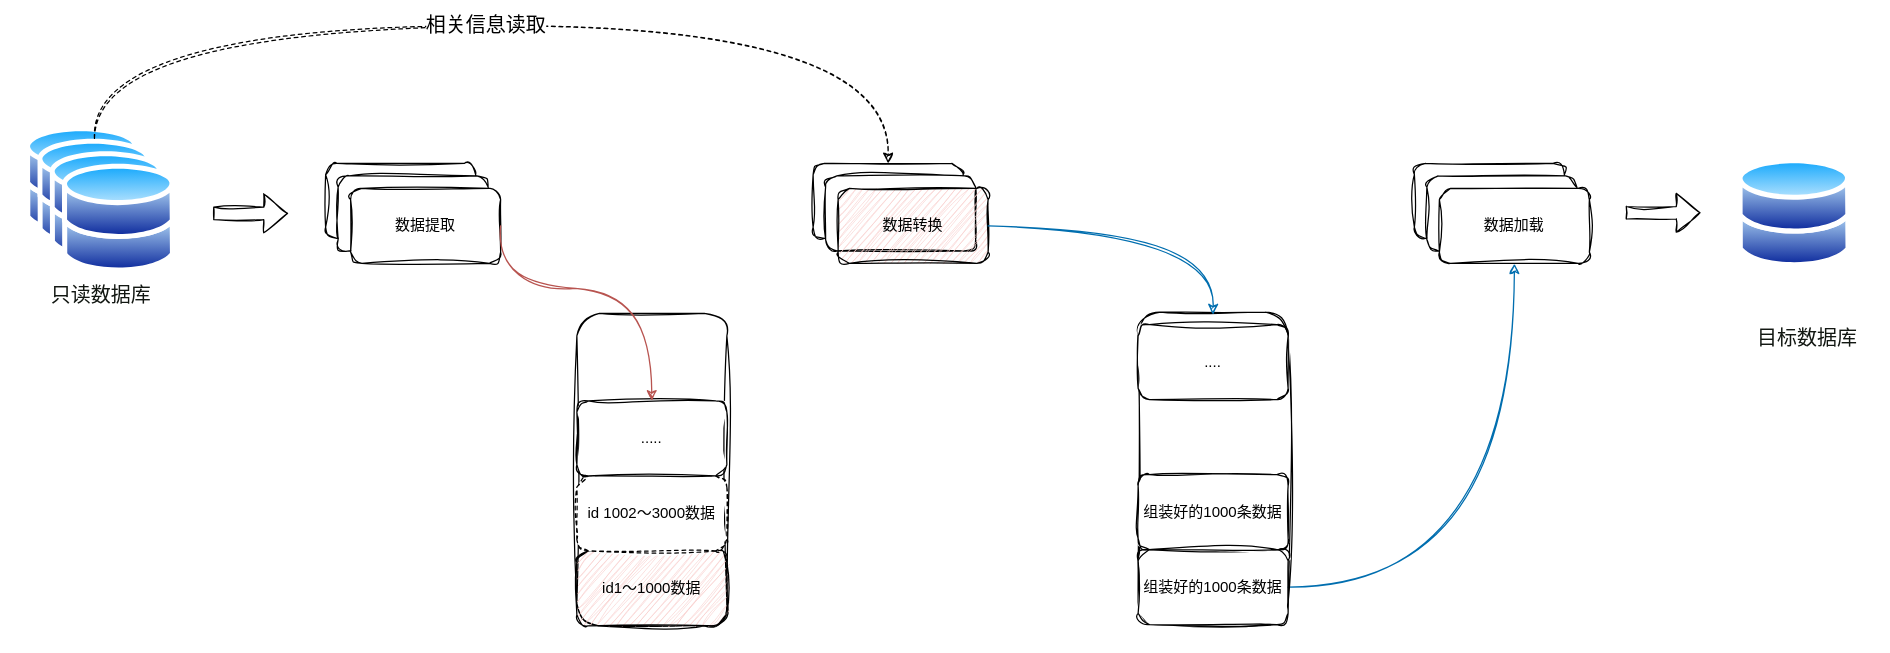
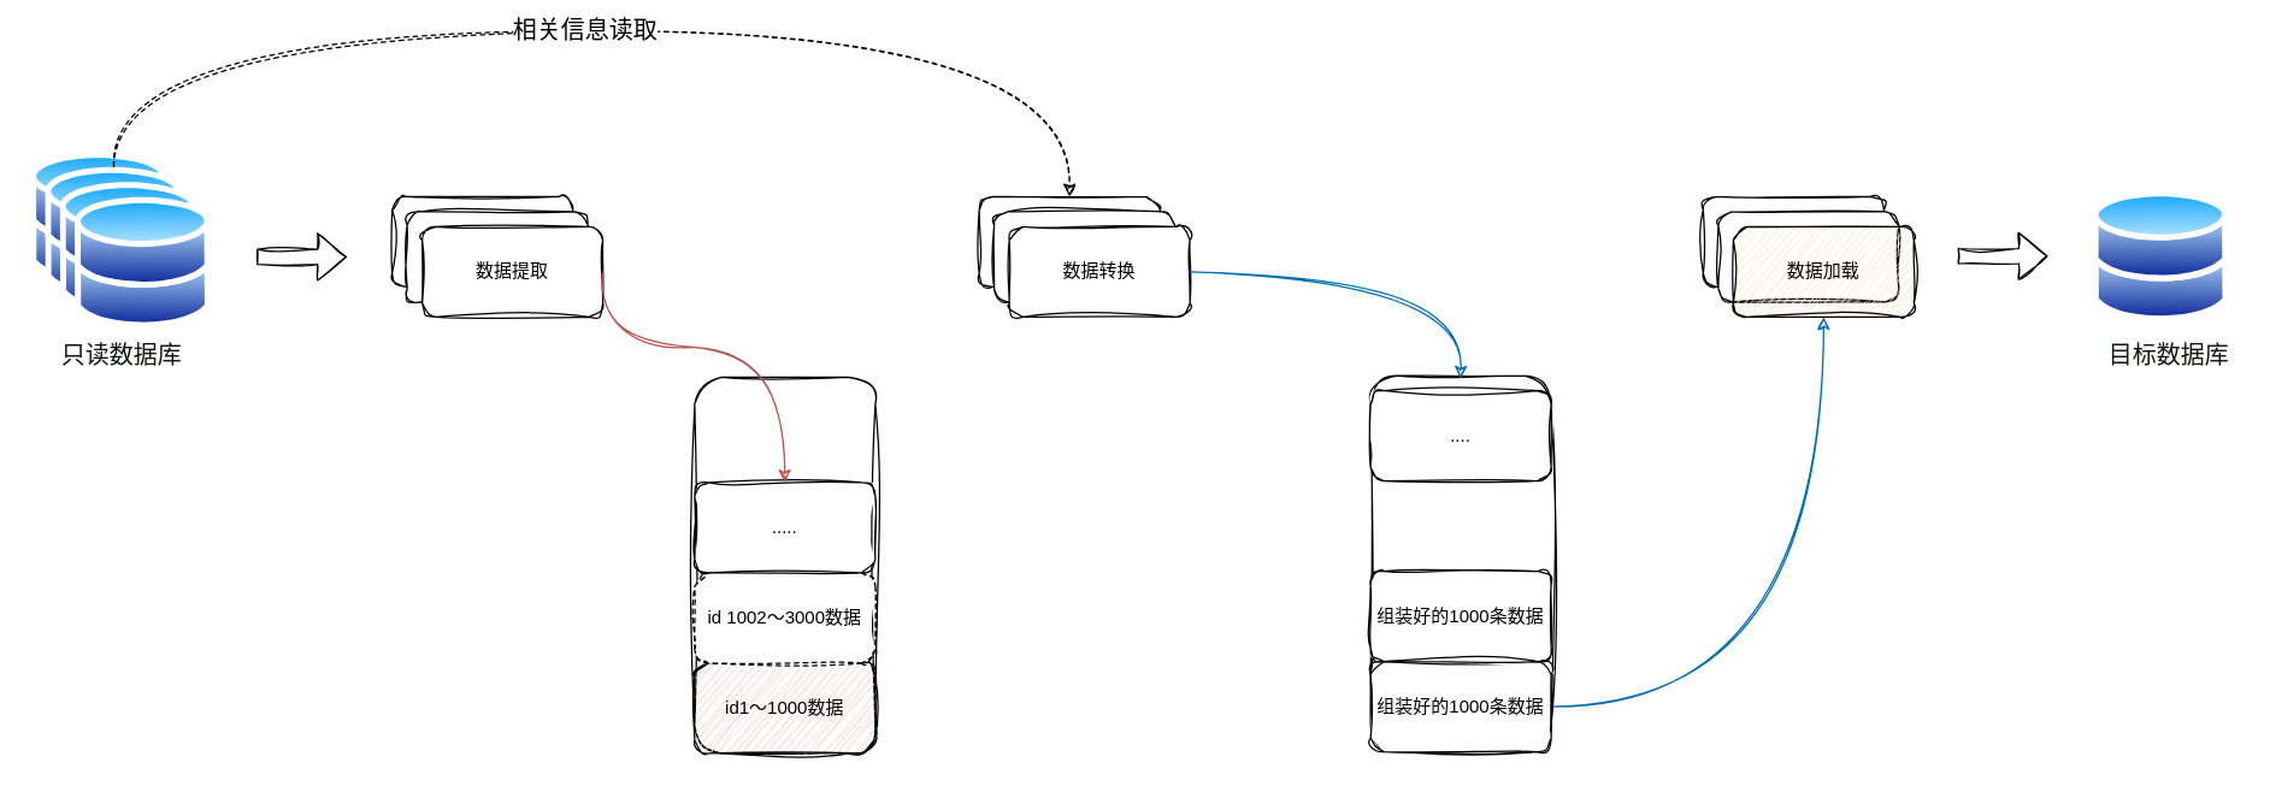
  <mxCell id="0" />
  <mxCell id="1" parent="0" />
  <mxCell id="2" value="" style="group;sketch=1;curveFitting=1;jiggle=2;" parent="1" vertex="1" connectable="0"><mxGeometry x="20" y="100" width="120" height="120" as="geometry" /></mxCell>
  <mxCell id="3" value="" style="aspect=fixed;perimeter=ellipsePerimeter;html=1;align=center;shadow=0;dashed=0;spacingTop=3;image;image=img/lib/active_directory/databases.svg;sketch=1;curveFitting=1;jiggle=2;" parent="2" vertex="1"><mxGeometry width="90.453" height="88.641" as="geometry" /></mxCell>
  <mxCell id="4" value="" style="aspect=fixed;perimeter=ellipsePerimeter;html=1;align=center;shadow=0;dashed=0;spacingTop=3;image;image=img/lib/active_directory/databases.svg;sketch=1;curveFitting=1;jiggle=2;" parent="2" vertex="1"><mxGeometry x="9.849" y="10" width="90.453" height="88.641" as="geometry" /></mxCell>
  <mxCell id="5" value="" style="aspect=fixed;perimeter=ellipsePerimeter;html=1;align=center;shadow=0;dashed=0;spacingTop=3;image;image=img/lib/active_directory/databases.svg;sketch=1;curveFitting=1;jiggle=2;" parent="2" vertex="1"><mxGeometry x="19.698" y="20" width="90.453" height="88.641" as="geometry" /></mxCell>
  <mxCell id="6" value="" style="aspect=fixed;perimeter=ellipsePerimeter;html=1;align=center;shadow=0;dashed=0;spacingTop=3;image;image=img/lib/active_directory/databases.svg;sketch=1;curveFitting=1;jiggle=2;" parent="2" vertex="1"><mxGeometry x="29.547" y="30" width="90.453" height="88.641" as="geometry" /></mxCell>
  <mxCell id="7" value="" style="group;sketch=1;curveFitting=1;jiggle=2;" parent="1" vertex="1" connectable="0"><mxGeometry x="260" y="130" width="140" height="80" as="geometry" /></mxCell>
  <mxCell id="8" value="" style="rounded=1;whiteSpace=wrap;html=1;sketch=1;curveFitting=1;jiggle=2;" parent="7" vertex="1"><mxGeometry width="120" height="60" as="geometry" /></mxCell>
  <mxCell id="9" value="" style="rounded=1;whiteSpace=wrap;html=1;sketch=1;curveFitting=1;jiggle=2;" parent="7" vertex="1"><mxGeometry x="10" y="10" width="120" height="60" as="geometry" /></mxCell>
  <mxCell id="10" value="数据提取" style="rounded=1;whiteSpace=wrap;html=1;sketch=1;curveFitting=1;jiggle=2;" parent="7" vertex="1"><mxGeometry x="20" y="20" width="120" height="60" as="geometry" /></mxCell>
  <mxCell id="11" value="" style="shape=flexArrow;endArrow=classic;html=1;sketch=1;curveFitting=1;jiggle=2;" parent="1" edge="1"><mxGeometry width="50" height="50" relative="1" as="geometry"><mxPoint x="170" y="170" as="sourcePoint" /><mxPoint x="230" y="170" as="targetPoint" /></mxGeometry></mxCell>
  <mxCell id="12" value="" style="rounded=1;whiteSpace=wrap;html=1;sketch=1;curveFitting=1;jiggle=2;" parent="1" vertex="1"><mxGeometry x="461" y="250" width="120" height="250" as="geometry" /></mxCell>
  <mxCell id="13" value="id1～1000数据" style="rounded=1;whiteSpace=wrap;html=1;sketch=1;curveFitting=1;jiggle=2;fillColor=#f8cecc;" parent="1" vertex="1"><mxGeometry x="461" y="440" width="120" height="60" as="geometry" /></mxCell>
  <mxCell id="14" value="id 1002～3000数据" style="rounded=1;whiteSpace=wrap;html=1;sketch=1;curveFitting=1;jiggle=2;dashed=1;" parent="1" vertex="1"><mxGeometry x="461" y="380" width="120" height="60" as="geometry" /></mxCell>
  <mxCell id="15" value="....." style="rounded=1;whiteSpace=wrap;html=1;sketch=1;curveFitting=1;jiggle=2;" parent="1" vertex="1"><mxGeometry x="461" y="320" width="120" height="60" as="geometry" /></mxCell>
  <mxCell id="16" value="" style="group;sketch=1;curveFitting=1;jiggle=2;" parent="1" vertex="1" connectable="0"><mxGeometry x="650" y="130" width="140" height="80" as="geometry" /></mxCell>
  <mxCell id="17" value="" style="rounded=1;whiteSpace=wrap;html=1;sketch=1;curveFitting=1;jiggle=2;" parent="16" vertex="1"><mxGeometry width="120" height="60" as="geometry" /></mxCell>
  <mxCell id="18" value="" style="rounded=1;whiteSpace=wrap;html=1;sketch=1;curveFitting=1;jiggle=2;" parent="16" vertex="1"><mxGeometry x="10" y="10" width="120" height="60" as="geometry" /></mxCell>
- <mxCell id="19" value="数据转换" style="rounded=1;whiteSpace=wrap;html=1;sketch=1;curveFitting=1;jiggle=2;fillColor=#f8cecc;" parent="16" vertex="1"><mxGeometry x="20" y="20" width="120" height="60" as="geometry" /></mxCell>
+ <mxCell id="19" value="数据转换" style="rounded=1;whiteSpace=wrap;html=1;sketch=1;curveFitting=1;jiggle=2;" parent="16" vertex="1"><mxGeometry x="20" y="20" width="120" height="60" as="geometry" /></mxCell>
  <mxCell id="20" style="edgeStyle=orthogonalEdgeStyle;html=1;exitX=1;exitY=0.5;exitDx=0;exitDy=0;entryX=0.5;entryY=0;entryDx=0;entryDy=0;curved=1;fillColor=#f8cecc;strokeColor=#b85450;sketch=1;curveFitting=1;jiggle=2;" parent="1" source="10" target="15" edge="1"><mxGeometry relative="1" as="geometry"><Array as="points"><mxPoint x="400" y="230" /><mxPoint x="520" y="230" /></Array></mxGeometry></mxCell>
  <mxCell id="21" style="edgeStyle=orthogonalEdgeStyle;curved=1;html=1;entryX=0.5;entryY=1;entryDx=0;entryDy=0;fontSize=16;fillColor=#1ba1e2;strokeColor=#006EAF;sketch=1;curveFitting=1;jiggle=2;" parent="1" source="34" target="27" edge="1"><mxGeometry relative="1" as="geometry" /></mxCell>
  <mxCell id="22" style="edgeStyle=orthogonalEdgeStyle;curved=1;html=1;entryX=0.5;entryY=0;entryDx=0;entryDy=0;dashed=1;sketch=1;curveFitting=1;jiggle=2;" parent="1" source="4" target="17" edge="1"><mxGeometry relative="1" as="geometry"><Array as="points"><mxPoint x="75" y="20" /><mxPoint x="710" y="20" /></Array></mxGeometry></mxCell>
  <mxCell id="23" value="&lt;font style=&quot;font-size: 16px;&quot;&gt;相关信息读取&lt;/font&gt;" style="edgeLabel;html=1;align=center;verticalAlign=middle;resizable=0;points=[];sketch=1;curveFitting=1;jiggle=2;" parent="22" vertex="1" connectable="0"><mxGeometry x="-0.037" y="2" relative="1" as="geometry"><mxPoint as="offset" /></mxGeometry></mxCell>
  <mxCell id="24" value="" style="group;sketch=1;curveFitting=1;jiggle=2;" parent="1" vertex="1" connectable="0"><mxGeometry x="1131" y="130" width="140" height="80" as="geometry" /></mxCell>
  <mxCell id="25" value="" style="rounded=1;whiteSpace=wrap;html=1;sketch=1;curveFitting=1;jiggle=2;" parent="24" vertex="1"><mxGeometry width="120" height="60" as="geometry" /></mxCell>
  <mxCell id="26" value="" style="rounded=1;whiteSpace=wrap;html=1;sketch=1;curveFitting=1;jiggle=2;" parent="24" vertex="1"><mxGeometry x="10" y="10" width="120" height="60" as="geometry" /></mxCell>
- <mxCell id="27" value="数据加载" style="rounded=1;whiteSpace=wrap;html=1;sketch=1;curveFitting=1;jiggle=2;" parent="24" vertex="1"><mxGeometry x="20" y="20" width="120" height="60" as="geometry" /></mxCell>
+ <mxCell id="27" value="数据加载" style="rounded=1;whiteSpace=wrap;html=1;sketch=1;curveFitting=1;jiggle=2;fillColor=#ffe6cc;" parent="24" vertex="1"><mxGeometry x="20" y="20" width="120" height="60" as="geometry" /></mxCell>
  <mxCell id="28" value="" style="aspect=fixed;perimeter=ellipsePerimeter;html=1;align=center;shadow=0;dashed=0;spacingTop=3;image;image=img/lib/active_directory/databases.svg;imageBackground=default;sketch=1;curveFitting=1;jiggle=2;" parent="1" vertex="1"><mxGeometry x="1389.997" y="125.68" width="90.453" height="88.641" as="geometry" /></mxCell>
  <mxCell id="29" value="" style="shape=flexArrow;endArrow=classic;html=1;sketch=1;curveFitting=1;jiggle=2;" parent="1" edge="1"><mxGeometry width="50" height="50" relative="1" as="geometry"><mxPoint x="1300" y="169.5" as="sourcePoint" /><mxPoint x="1360" y="169.5" as="targetPoint" /></mxGeometry></mxCell>
  <mxCell id="30" value="只读数据库" style="text;html=1;align=center;verticalAlign=middle;resizable=0;points=[];autosize=1;fontSize=16;labelBackgroundColor=none;labelBorderColor=none;fontColor=#121712;sketch=1;curveFitting=1;jiggle=2;" parent="1" vertex="1"><mxGeometry y="220" width="100" height="30" as="geometry" x="30" /></mxCell>
- <mxCell id="31" value="目标数据库" style="text;html=1;align=center;verticalAlign=middle;resizable=0;points=[];autosize=1;fontSize=16;labelBackgroundColor=none;labelBorderColor=none;fontColor=#121712;sketch=1;curveFitting=1;jiggle=2;" parent="1" vertex="1"><mxGeometry x="1395" y="255" width="100" height="30" as="geometry" /></mxCell>
+ <mxCell id="31" value="目标数据库" style="text;html=1;align=center;verticalAlign=middle;resizable=0;points=[];autosize=1;fontSize=16;labelBackgroundColor=none;labelBorderColor=none;fontColor=#121712;sketch=1;curveFitting=1;jiggle=2;" parent="1" vertex="1"><mxGeometry x="1390" y="220" width="100" height="30" as="geometry" /></mxCell>
  <mxCell id="32" value="" style="group;sketch=1;curveFitting=1;jiggle=2;" parent="1" vertex="1" connectable="0"><mxGeometry x="910" y="249" width="120" height="250" as="geometry" /></mxCell>
  <mxCell id="33" value="" style="rounded=1;whiteSpace=wrap;html=1;sketch=1;curveFitting=1;jiggle=2;" parent="32" vertex="1"><mxGeometry width="120" height="250" as="geometry" /></mxCell>
  <mxCell id="34" value="组装好的1000条数据" style="rounded=1;whiteSpace=wrap;html=1;sketch=1;curveFitting=1;jiggle=2;" parent="32" vertex="1"><mxGeometry y="190" width="120" height="60" as="geometry" /></mxCell>
  <mxCell id="35" value="组装好的1000条数据" style="rounded=1;whiteSpace=wrap;html=1;sketch=1;curveFitting=1;jiggle=2;" parent="32" vertex="1"><mxGeometry y="130" width="120" height="60" as="geometry" /></mxCell>
  <mxCell id="36" value="...." style="rounded=1;whiteSpace=wrap;html=1;sketch=1;curveFitting=1;jiggle=2;" parent="32" vertex="1"><mxGeometry y="10" width="120" height="60" as="geometry" /></mxCell>
  <mxCell id="37" style="edgeStyle=orthogonalEdgeStyle;curved=1;html=1;fontSize=16;fillColor=#1ba1e2;strokeColor=#006EAF;sketch=1;curveFitting=1;jiggle=2;" parent="1" source="19" edge="1"><mxGeometry relative="1" as="geometry"><mxPoint x="970" y="251" as="targetPoint" /></mxGeometry></mxCell>
